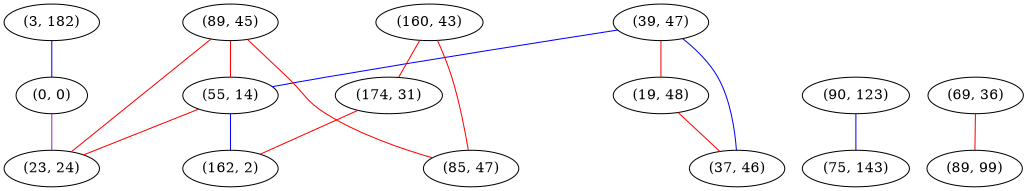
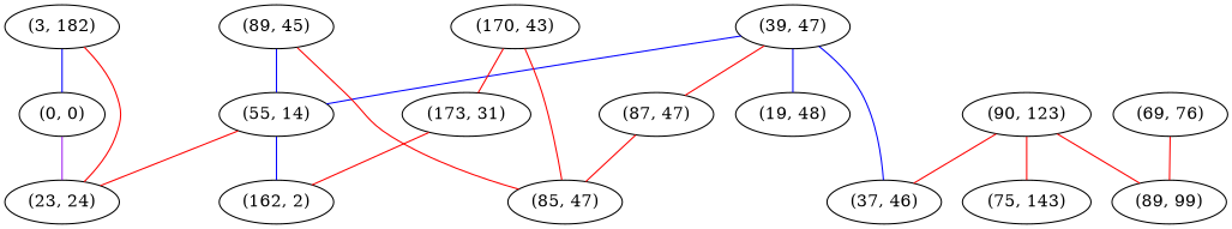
  graph {
    edge [color=red weight=1]
    "(0, 0)"
    "(23, 24)"
    "(90, 123)"
    "(75, 143)"
    "(89, 99)"
    n6 [label="(19, 48)"]
    "(39, 47)"
    "(37, 46)"
    "(55, 14)"
+   "(87, 47)"
    n11 [label="(162, 2)"]
    n12 [label="(85, 47)"]
    "(3, 182)"
-   "(69, 76)" [label="(69, 36)"]
-   "(160, 43)"
-   "(174, 31)"
+   "(69, 76)"
+   "(160, 43)" [label="(170, 43)"]
+   "(174, 31)" [label="(173, 31)"]
    "(89, 45)"
    "(0, 0)" -- "(23, 24)" [color=purple weight=4]
-   "(90, 123)" -- "(75, 143)" [color=blue]
-   n6 -- "(37, 46)"
-   "(39, 47)" -- n6 [weight=3]
+   "(90, 123)" -- "(75, 143)"
+   "(90, 123)" -- "(89, 99)"
+   "(90, 123)" -- "(37, 46)"
+   "(39, 47)" -- n6 [color=blue weight=3]
    "(39, 47)" -- "(37, 46)" [color=blue weight=3]
    "(39, 47)" -- "(55, 14)" [color=blue weight=3]
+   "(39, 47)" -- "(87, 47)"
    "(55, 14)" -- "(23, 24)"
    "(55, 14)" -- n11 [color=blue weight=3]
+   "(87, 47)" -- n12
    "(3, 182)" -- "(0, 0)" [color=blue weight=3]
-   "(89, 45)" -- "(23, 24)"
+   "(3, 182)" -- "(23, 24)"
    "(69, 76)" -- "(89, 99)"
    "(160, 43)" -- n12
    "(160, 43)" -- "(174, 31)"
    "(174, 31)" -- n11
-   "(89, 45)" -- "(55, 14)" [weight=3]
+   "(89, 45)" -- "(55, 14)" [color=blue weight=3]
    "(89, 45)" -- n12
  }
